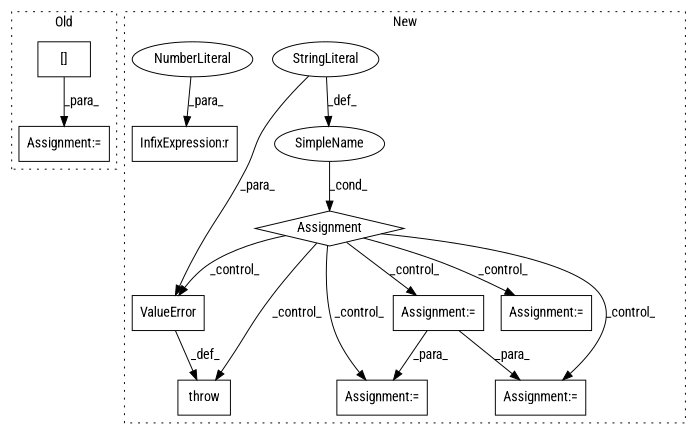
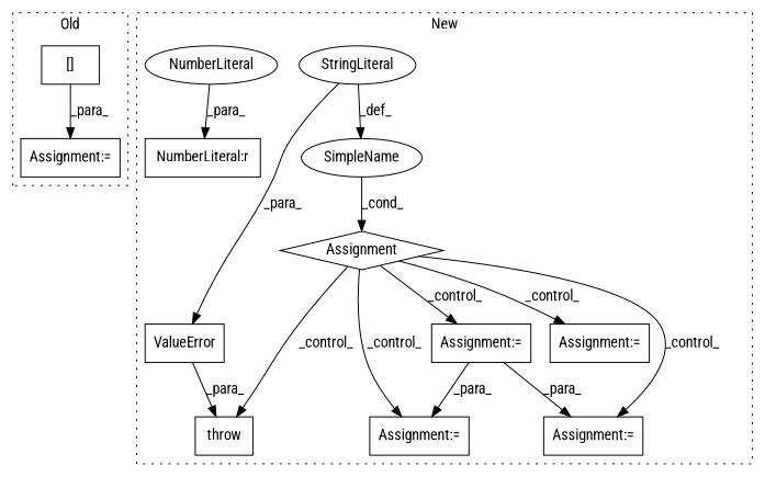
  digraph {
    fontname="Roboto Condensed"
    node [a=7 fontname="Roboto Condensed" l=1 shape=box]
    edge [fontname="Roboto Condensed"]
    n1 [a=2 l="13,2" label="[]" s="32930,33004"]
    n2 [label="Assignment:=" s=32929]
    n3 [a=53 l=6 label=throw s=32837]
    n4 [a=25 l="4,2" label=Assignment s="32794,32827" shape=diamond]
    n5 [a=42 label=SimpleName shape=ellipse l=""]
-   n6 [a=27 l=4 label="InfixExpression:r" s=32822]
+   n6 [a=27 l=4 label="NumberLiteral:r" s=32822]
    n7 [a=32 l="11,1" label=ValueError s="32843,32927"]
    n8 [a=45 l=73 label=StringLiteral s=32854 shape=ellipse]
    n9 [label="Assignment:=" s=33866]
    n10 [a=34 label=NumberLiteral s=32826 shape=ellipse]
    n11 [label="Assignment:=" s=33931]
    n12 [label="Assignment:=" s=33757]
    n13 [label="Assignment:=" s=34552]
    subgraph cluster_1 {
      label=Old
      style=dotted
      n1
      n2
    }
    subgraph cluster_2 {
      label=New
      style=dotted
      n3
      n4
      n5
      n6
      n7
      n8
      n9
      n10
      n11
      n12
      n13
    }
    n1 -> n2 [label=_para_]
    n4 -> n3 [label=_control_]
-   n4 -> n7 [label=_control_]
    n4 -> n9 [label=_control_]
    n4 -> n11 [label=_control_]
    n4 -> n12 [label=_control_]
    n4 -> n13 [label=_control_]
    n5 -> n4 [label=_cond_]
-   n7 -> n3 [label=_def_]
+   n7 -> n3 [label=_para_]
    n8 -> n5 [label=_def_]
    n8 -> n7 [label=_para_]
    n10 -> n6 [label=_para_]
    n12 -> n9 [label=_para_]
    n12 -> n11 [label=_para_]
  }
